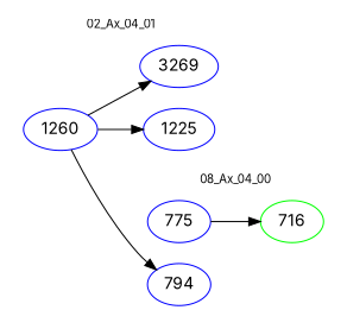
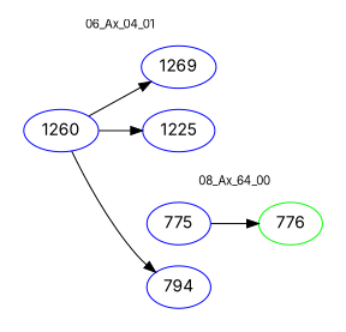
  digraph {
    fontname=Inter
    rankdir=LR
    node [color=blue fontname=Inter]
    edge [color=black fontname=Inter]
    n1 [label=1260]
    n2 [label=1225]
-   n3 [label=3269]
+   n3 [label=1269]
    n4 [label=775]
-   n5 [color=green label=716]
+   n5 [color=green label=776]
    n6 [label=794]
    subgraph cluster_1 {
      color=white
      fontsize=10
-     label="02_Ax_04_01"
+     label="06_Ax_04_01"
      n1
      n2
      n3
    }
    subgraph cluster_2 {
      color=white
      fontsize=10
-     label="08_Ax_04_00"
+     label="08_Ax_64_00"
      n4
      n5
      n6
    }
    n1 -> n2
    n1 -> n3
    n1 -> n6
    n4 -> n5
  }
